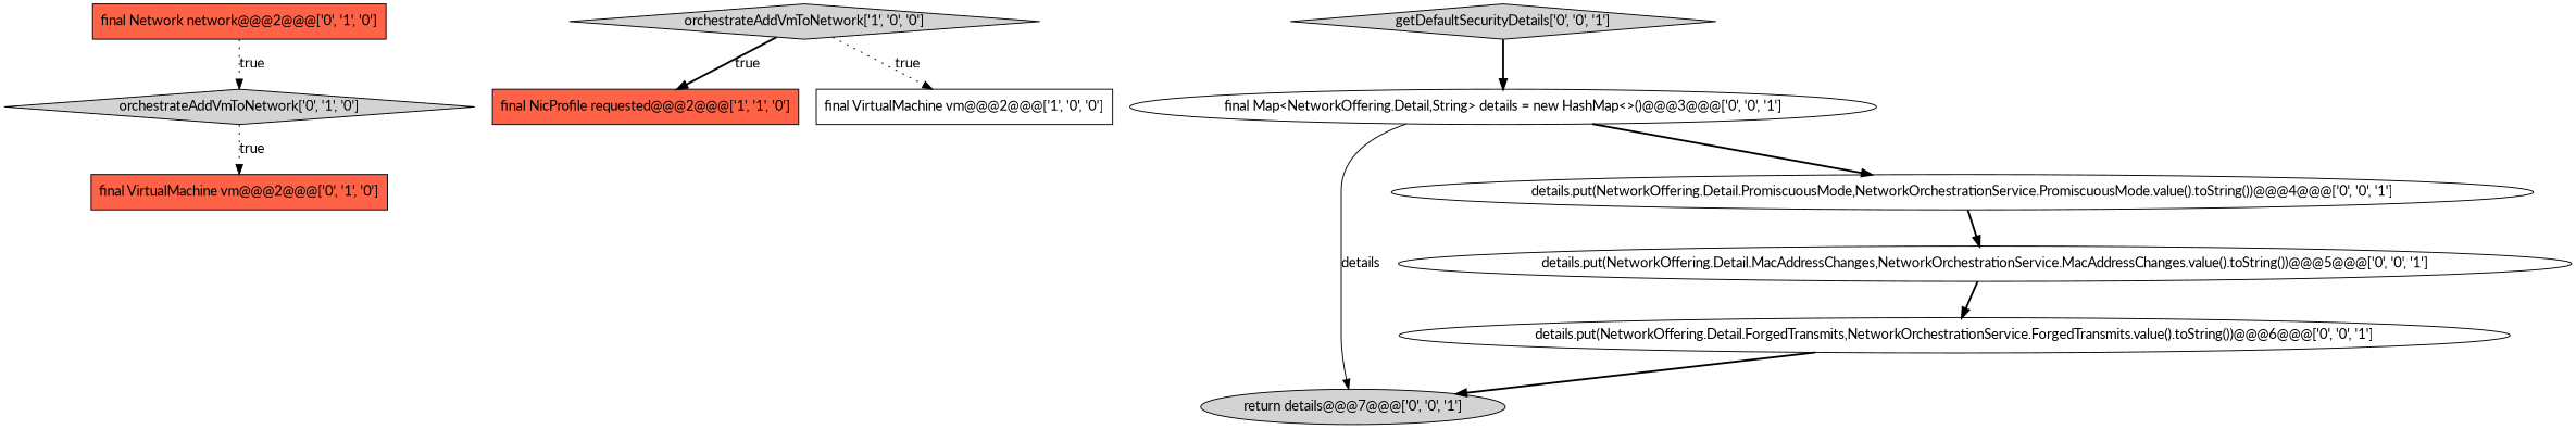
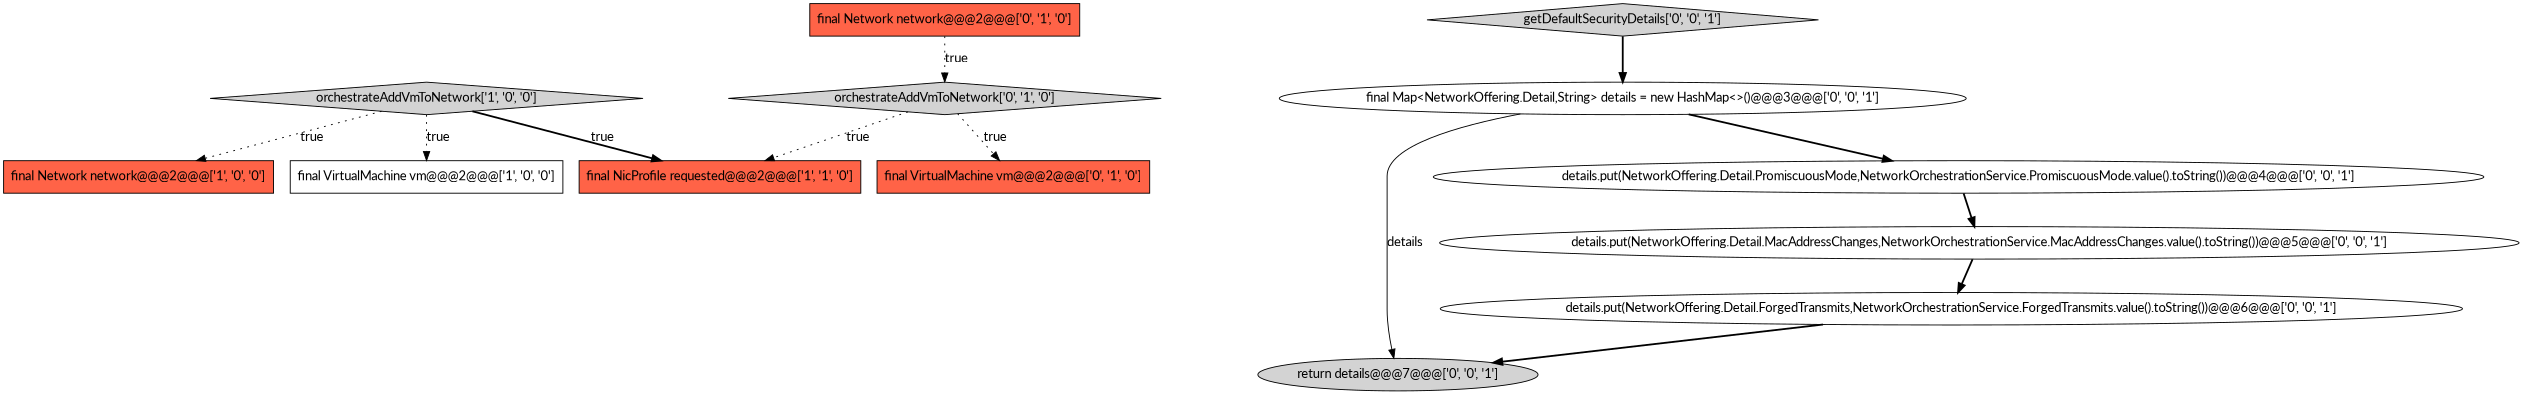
  digraph {
    fontname=Lato
    node [fillcolor=white fontname=Lato shape=box style=filled]
    edge [fontname=Lato style=bold]
    n1 [fillcolor=tomato label="final VirtualMachine vm@@@2@@@['0', '1', '0']"]
    n2 [fillcolor=tomato label="final NicProfile requested@@@2@@@['1', '1', '0']"]
    n3 [label="details.put(NetworkOffering.Detail.MacAddressChanges,NetworkOrchestrationService.MacAddressChanges.value().toString())@@@5@@@['0', '0', '1']" shape=ellipse]
    n4 [label="details.put(NetworkOffering.Detail.ForgedTransmits,NetworkOrchestrationService.ForgedTransmits.value().toString())@@@6@@@['0', '0', '1']" shape=ellipse]
    n5 [fillcolor=lightgray label="return details@@@7@@@['0', '0', '1']" shape=ellipse]
    n6 [label="details.put(NetworkOffering.Detail.PromiscuousMode,NetworkOrchestrationService.PromiscuousMode.value().toString())@@@4@@@['0', '0', '1']" shape=ellipse]
    n7 [label="final Map<NetworkOffering.Detail,String> details = new HashMap<>()@@@3@@@['0', '0', '1']" shape=ellipse]
    n8 [fillcolor=lightgray label="orchestrateAddVmToNetwork['1', '0', '0']" shape=diamond]
    n9 [label="final VirtualMachine vm@@@2@@@['1', '0', '0']"]
+   n10 [fillcolor=tomato label="final Network network@@@2@@@['1', '0', '0']"]
    n11 [fillcolor=lightgray label="orchestrateAddVmToNetwork['0', '1', '0']" shape=diamond]
    n12 [fillcolor=tomato label="final Network network@@@2@@@['0', '1', '0']"]
    n13 [fillcolor=lightgray label="getDefaultSecurityDetails['0', '0', '1']" shape=diamond]
    n3 -> n4
    n4 -> n5
    n6 -> n3
    n7 -> n5 [label=details style=solid]
    n7 -> n6
    n8 -> n2 [label=true]
    n8 -> n9 [label=true style=dotted]
+   n8 -> n10 [label=true style=dotted]
    n11 -> n1 [label=true style=dotted]
+   n11 -> n2 [label=true style=dotted]
    n12 -> n11 [label=true style=dotted]
    n13 -> n7
  }
